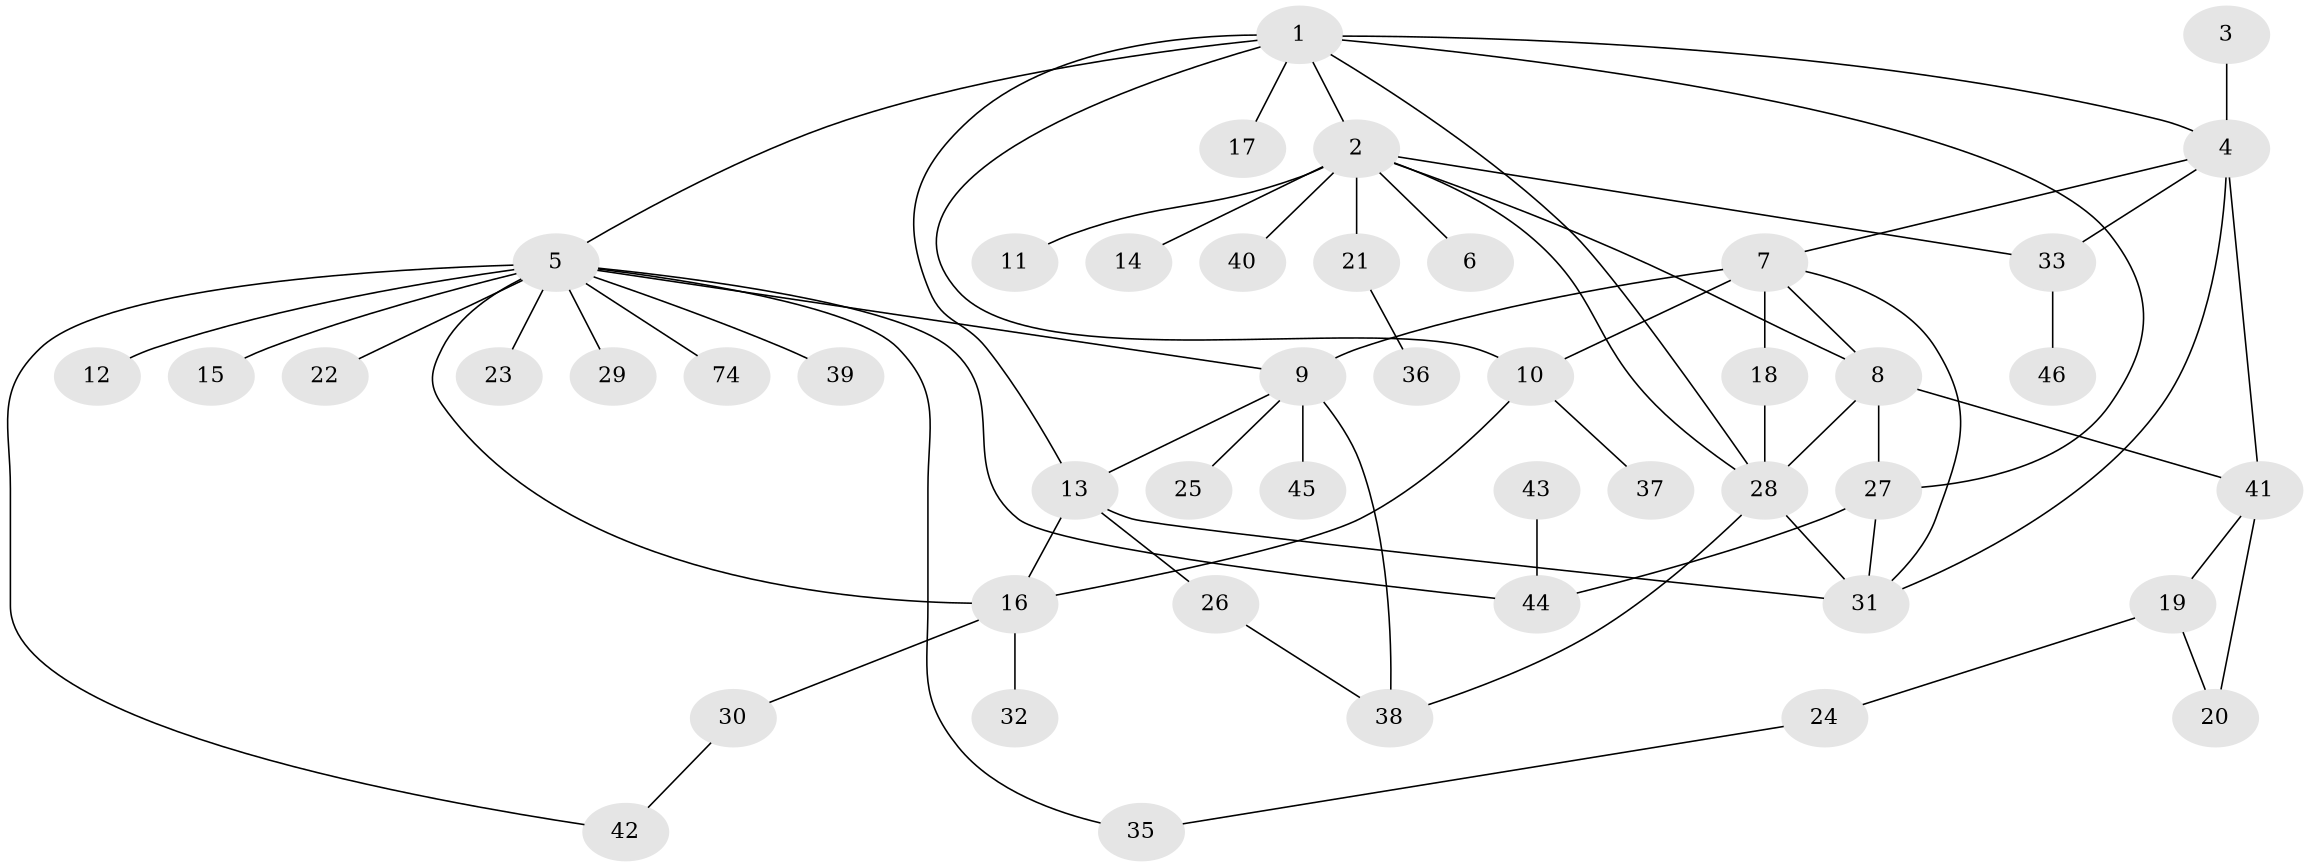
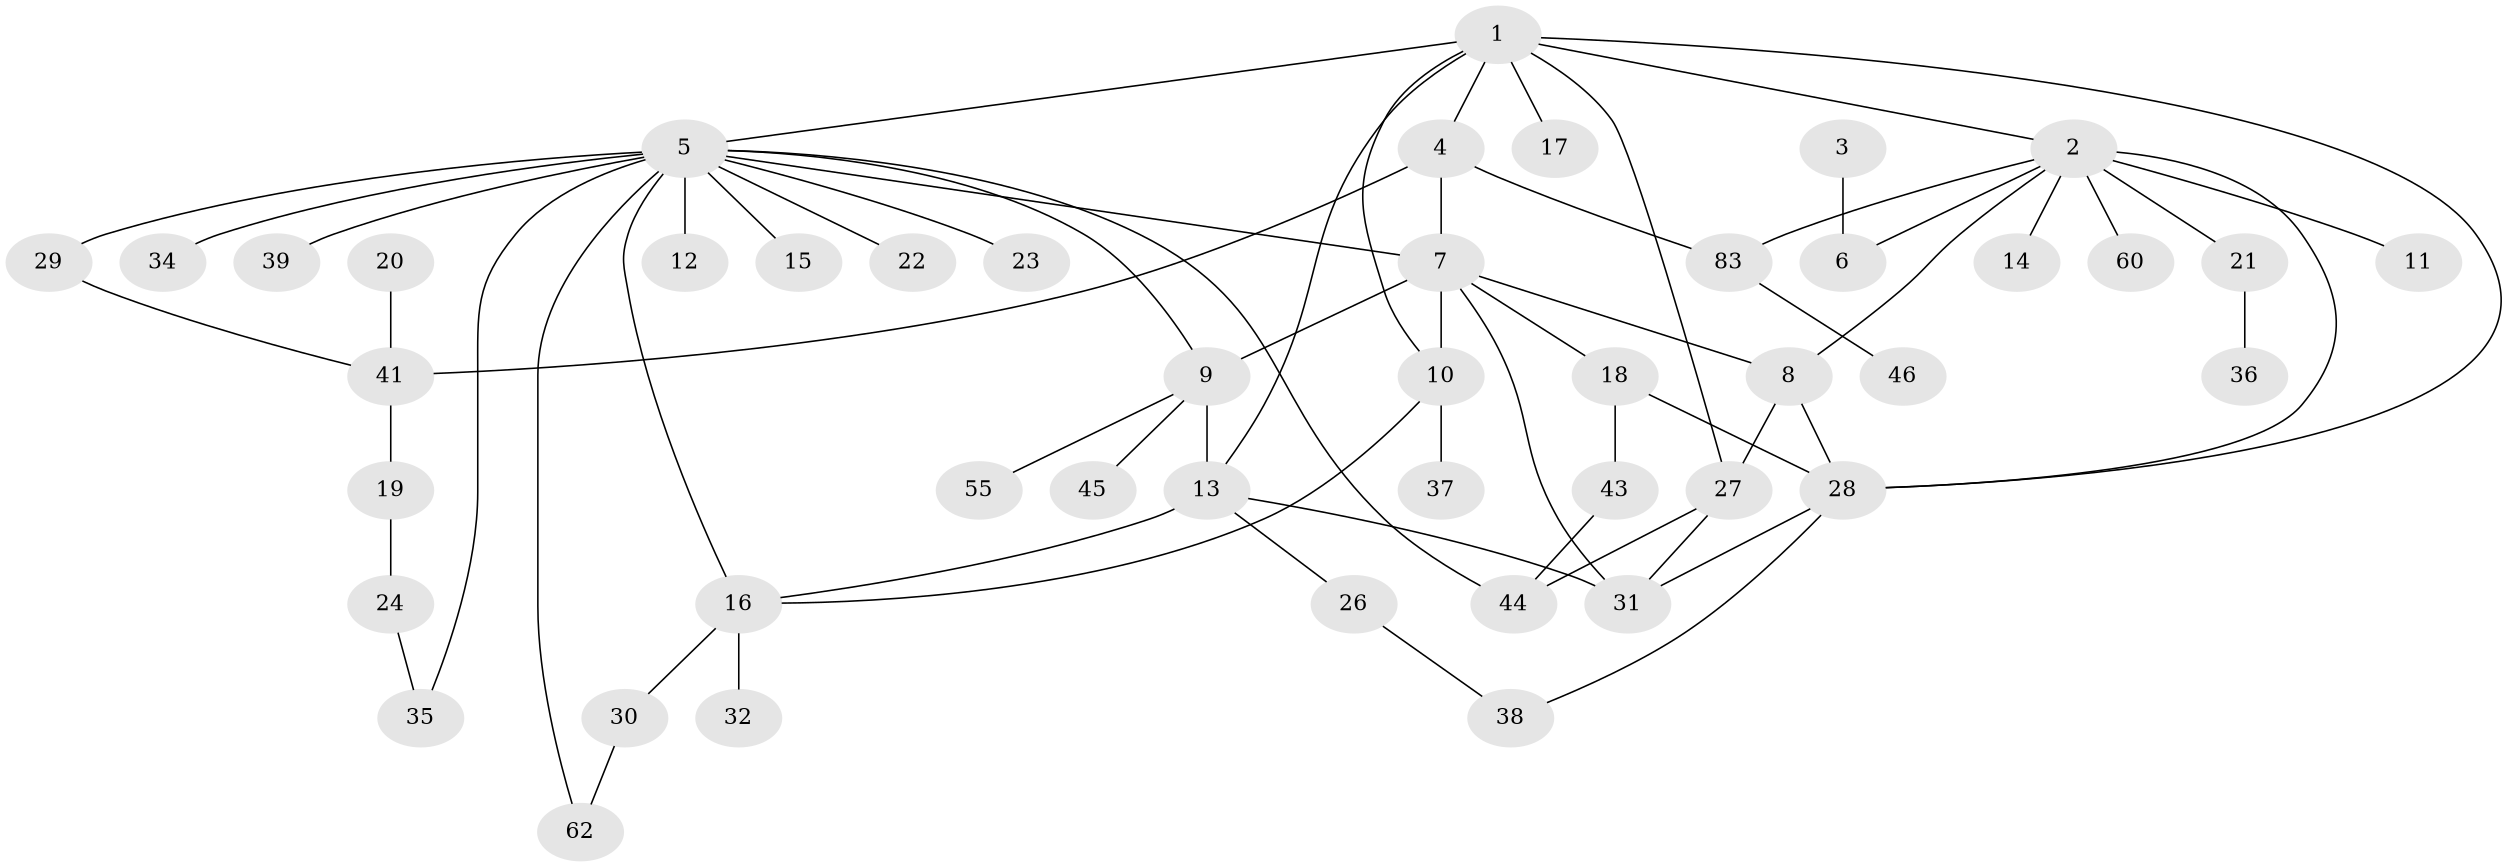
  graph {
    node [color=gray90 style=filled]
    edge [weight=1.0]
    1
    2
    4
    5
    10
    13
    17
    27
    28
    6
    8
    11
    14
    21
-   33
-   40
+   33 [label=83]
+   40 [label=60]
    7
    31
    41
    16
    9
    12
    15
    22
    23
    29
-   34 [label=74]
+   34
    35
    39
-   42
+   42 [label=62]
    44
    37
    26
    38
    3
    36
    46
    18
    30
    32
    19
-   25
+   25 [label=55]
    45
    43
    20
    24
    1 -- 2
    1 -- 4
    1 -- 5
    1 -- 10
    1 -- 13
    1 -- 17
    1 -- 27
    1 -- 28
    2 -- 28
    2 -- 6
    2 -- 8
    2 -- 11 [weight=2.0]
    2 -- 14
    2 -- 21
    2 -- 33
    2 -- 40
    4 -- 33
    4 -- 7
-   4 -- 31
    4 -- 41 [weight=2.0]
+   5 -- 7
    5 -- 16 [weight=2.0]
    5 -- 9
    5 -- 12
    5 -- 15
    5 -- 22
    5 -- 23
    5 -- 29
    5 -- 34
    5 -- 35
    5 -- 39
    5 -- 42
    5 -- 44
    10 -- 16
    10 -- 37
    13 -- 31 [weight=2.0]
    13 -- 16
    13 -- 26
    27 -- 31
    27 -- 44
    28 -- 31
    28 -- 38
    8 -- 27 [weight=2.0]
    8 -- 28
    21 -- 36
    33 -- 46
    7 -- 10
    7 -- 8
    7 -- 31
    7 -- 9 [weight=14.0]
    7 -- 18
    41 -- 19
    16 -- 30
    16 -- 32 [weight=3.0]
    9 -- 13
-   9 -- 38
    9 -- 25
    9 -- 45
-   8 -- 41
+   29 -- 41
    26 -- 38
-   3 -- 4
+   3 -- 6
    18 -- 28
+   18 -- 43
    30 -- 42
-   19 -- 20
    19 -- 24
    43 -- 44
    20 -- 41
    24 -- 35
  }
